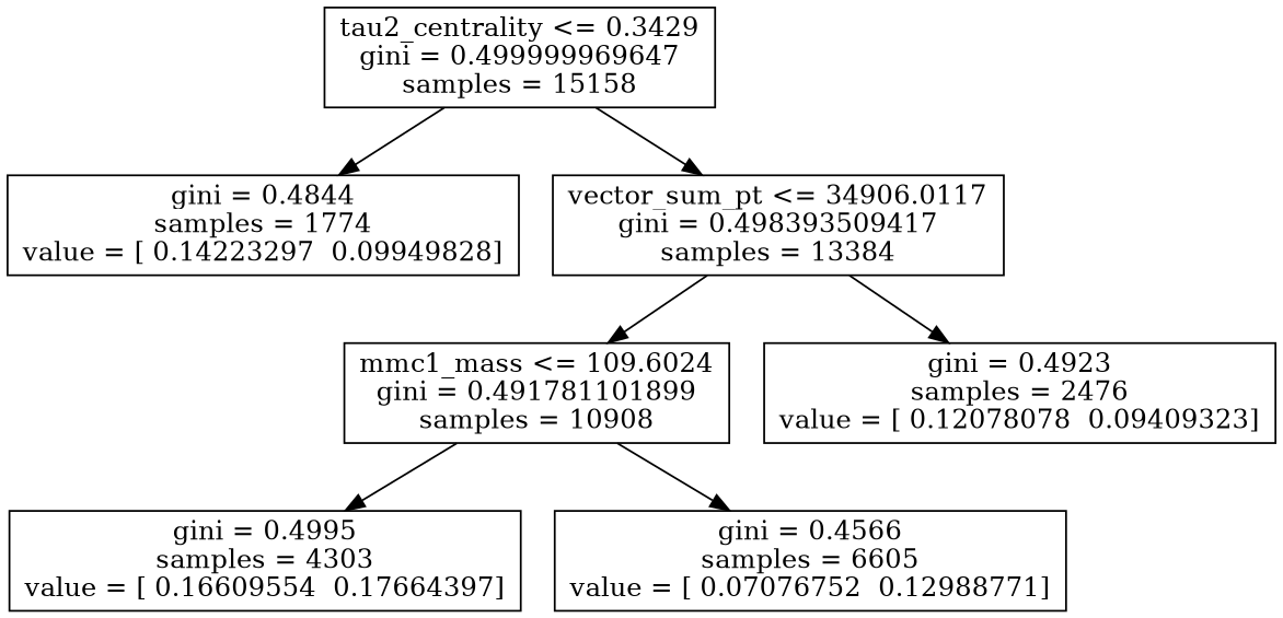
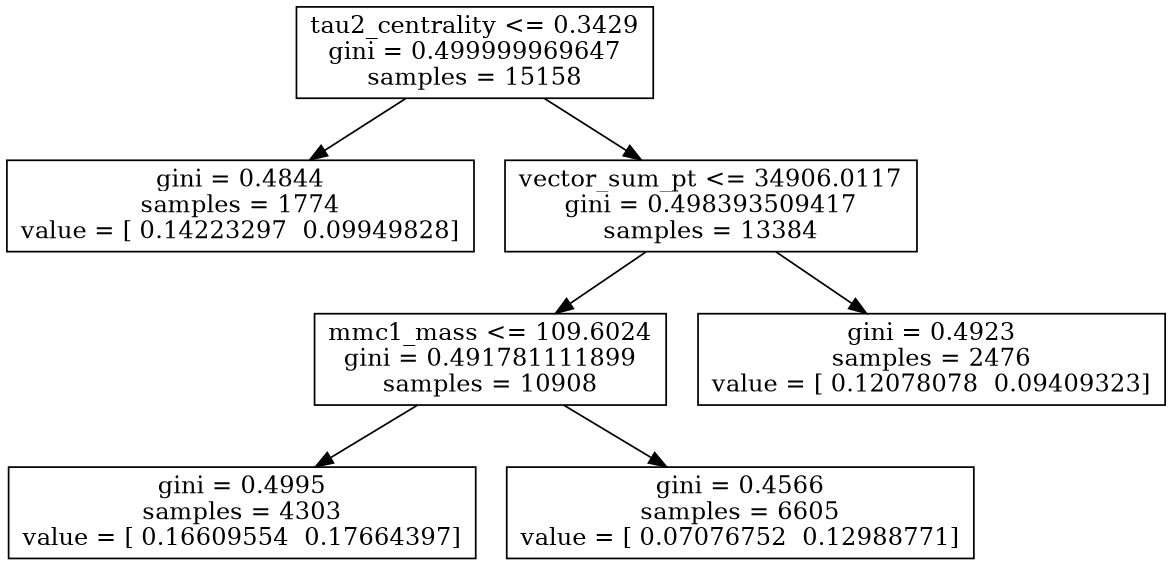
  digraph {
    node [shape=box]
    n1 [label="tau2_centrality <= 0.3429\ngini = 0.499999969647\nsamples = 15158"]
    n2 [label="gini = 0.4844\nsamples = 1774\nvalue = [ 0.14223297  0.09949828]"]
    n3 [label="vector_sum_pt <= 34906.0117\ngini = 0.498393509417\nsamples = 13384"]
-   n4 [label="mmc1_mass <= 109.6024\ngini = 0.491781101899\nsamples = 10908"]
+   n4 [label="mmc1_mass <= 109.6024\ngini = 0.491781111899\nsamples = 10908"]
    n5 [label="gini = 0.4923\nsamples = 2476\nvalue = [ 0.12078078  0.09409323]"]
    n6 [label="gini = 0.4995\nsamples = 4303\nvalue = [ 0.16609554  0.17664397]"]
    n7 [label="gini = 0.4566\nsamples = 6605\nvalue = [ 0.07076752  0.12988771]"]
    n1 -> n2
    n1 -> n3
    n3 -> n4
    n3 -> n5
    n4 -> n6
    n4 -> n7
  }
